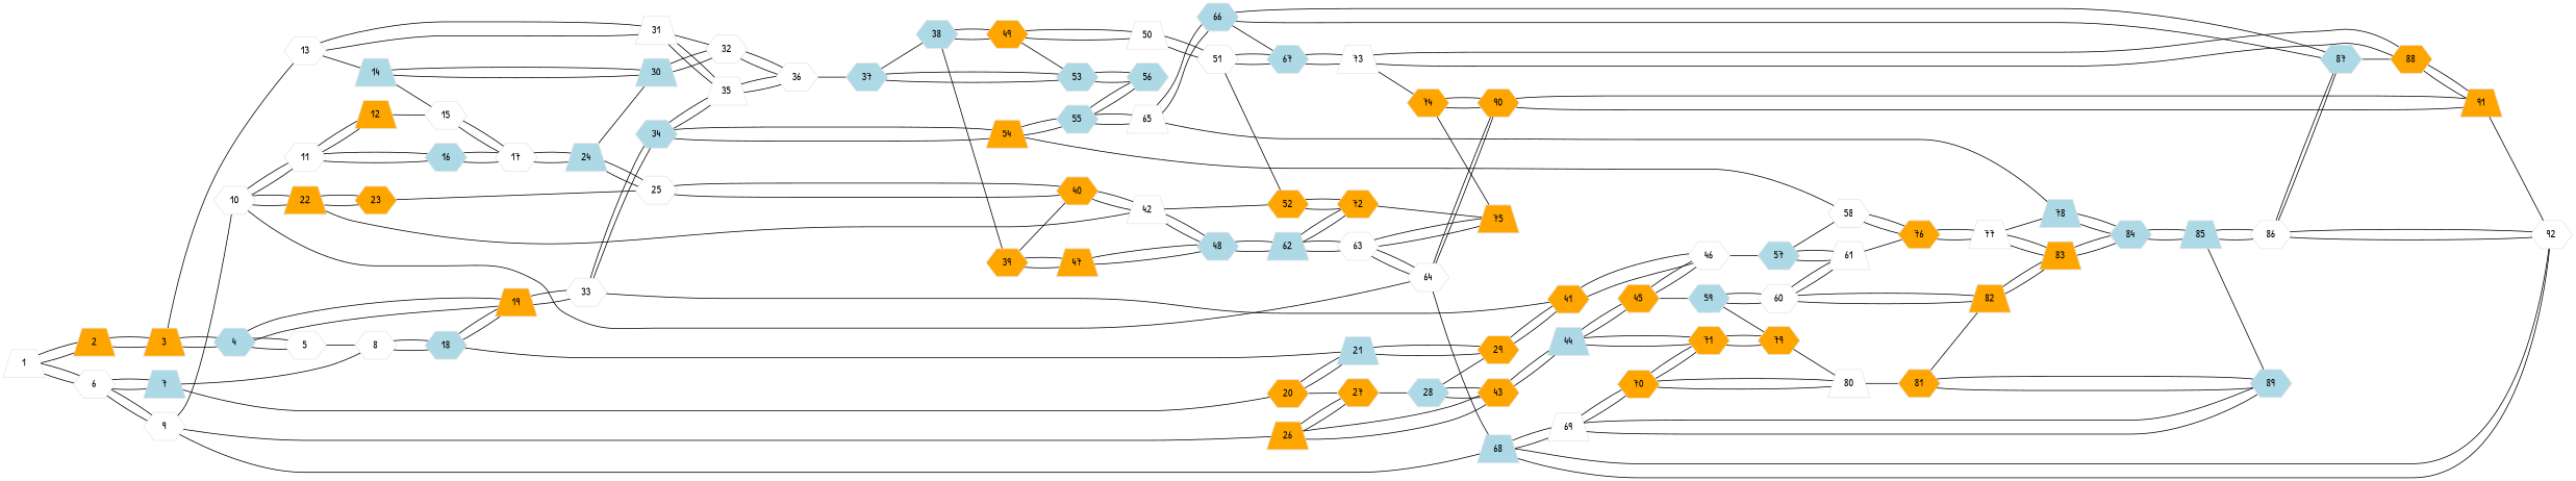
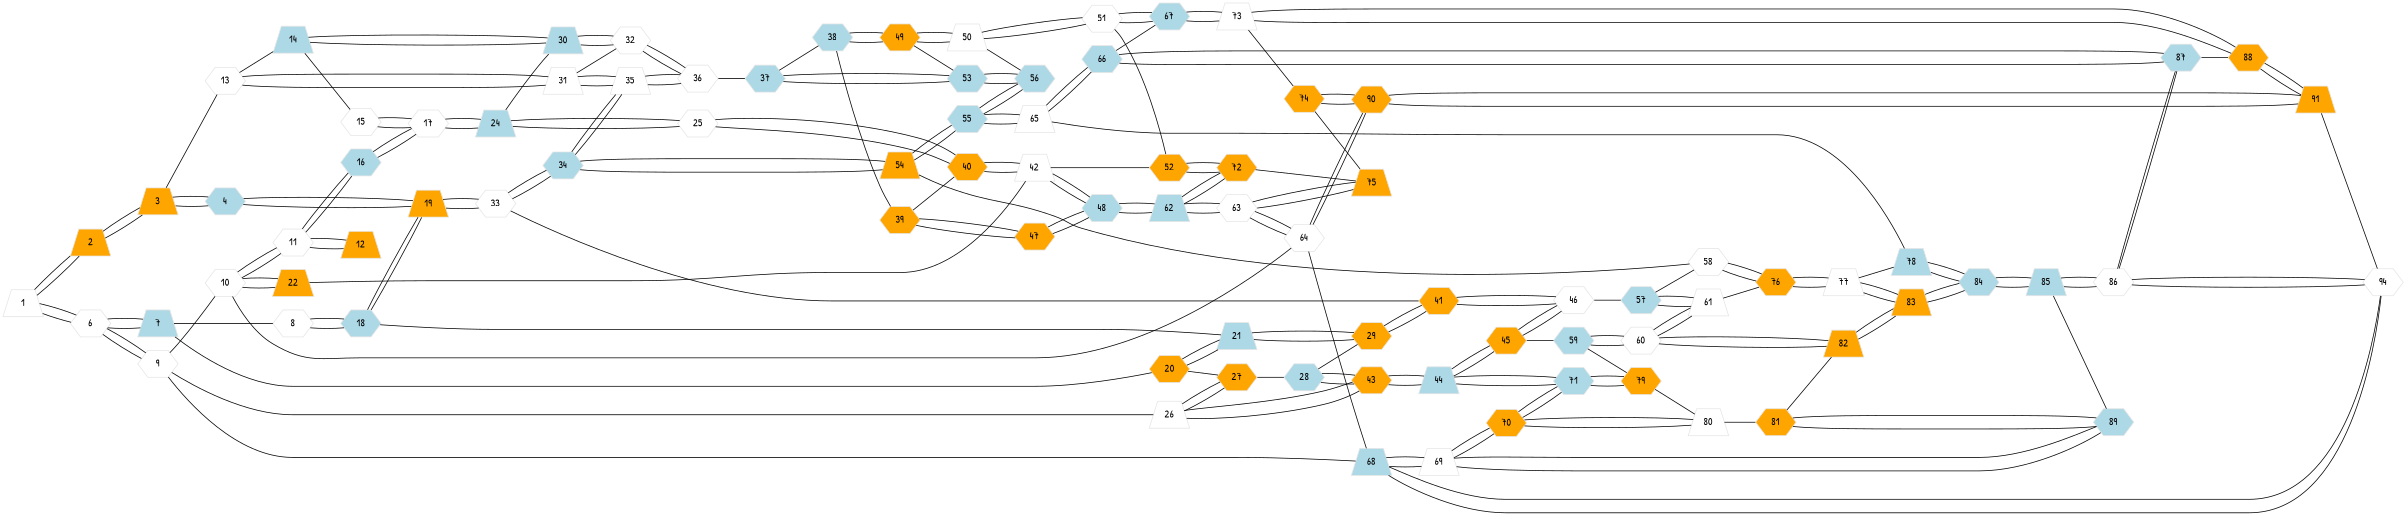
  graph {
    fontname="Patrick Hand"
    rankdir=LR
    node [color=gray90 fillcolor=white fontname="Patrick Hand" shape=hexagon style=filled]
    edge [fontname="Patrick Hand"]
    1 [shape=trapezium]
    2 [fillcolor=orange shape=trapezium]
    6
    3 [fillcolor=orange shape=trapezium]
    7 [fillcolor=lightblue shape=trapezium]
    9
    4 [fillcolor=lightblue]
    13
-   5
    19 [fillcolor=orange shape=trapezium]
    14 [fillcolor=lightblue shape=trapezium]
    31 [shape=trapezium]
    8
    33
    18 [fillcolor=lightblue]
    20 [fillcolor=orange]
    10
-   26 [fillcolor=orange shape=trapezium]
+   26 [shape=trapezium]
    68 [fillcolor=lightblue shape=trapezium]
    21 [fillcolor=lightblue shape=trapezium]
    27 [fillcolor=orange]
    11
    22 [fillcolor=orange shape=trapezium]
    64
    43 [fillcolor=orange]
    69 [shape=trapezium]
-   92
+   92 [label=94]
    12 [fillcolor=orange shape=trapezium]
    16 [fillcolor=lightblue]
-   23 [fillcolor=orange]
    42 [shape=trapezium]
    90 [fillcolor=orange]
    15
    17
    30 [fillcolor=lightblue shape=trapezium]
    32
    35 [shape=trapezium]
    24 [fillcolor=lightblue shape=trapezium]
    25
    29 [fillcolor=orange]
    41 [fillcolor=orange]
    34 [fillcolor=lightblue]
    28 [fillcolor=lightblue]
    48 [fillcolor=lightblue]
    52 [fillcolor=orange]
    40 [fillcolor=orange]
    44 [fillcolor=lightblue shape=trapezium]
    46
    36
    37 [fillcolor=lightblue]
    54 [fillcolor=orange shape=trapezium]
    55 [fillcolor=lightblue]
    58
    38 [fillcolor=lightblue]
    53 [fillcolor=lightblue]
    39 [fillcolor=orange]
    49 [fillcolor=orange]
    56 [fillcolor=lightblue]
-   47 [fillcolor=orange shape=trapezium]
+   47 [fillcolor=orange]
    50 [shape=trapezium]
    57 [fillcolor=lightblue]
    62 [fillcolor=lightblue shape=trapezium]
    45 [fillcolor=orange]
-   71 [fillcolor=orange]
+   71 [fillcolor=lightblue]
    59 [fillcolor=lightblue]
    79 [fillcolor=orange]
    60
    61 [shape=trapezium]
    72 [fillcolor=orange]
    63
    51
    67 [fillcolor=lightblue]
    73 [shape=trapezium]
    75 [fillcolor=orange shape=trapezium]
    65 [shape=trapezium]
    76 [fillcolor=orange]
    66 [fillcolor=lightblue]
    78 [fillcolor=lightblue shape=trapezium]
    77 [shape=trapezium]
    82 [fillcolor=orange shape=trapezium]
    80 [shape=trapezium]
    83 [fillcolor=orange shape=trapezium]
    91 [fillcolor=orange shape=trapezium]
    87 [fillcolor=lightblue]
    84 [fillcolor=lightblue]
    88 [fillcolor=orange]
    74 [fillcolor=orange]
    70 [fillcolor=orange]
    89 [fillcolor=lightblue]
    81 [fillcolor=orange]
    85 [fillcolor=lightblue shape=trapezium]
    86
    1 -- 2
    1 -- 2
    1 -- 6
    1 -- 6
    2 -- 3
    2 -- 3
    6 -- 7
    6 -- 7
    6 -- 9
    6 -- 9
    3 -- 4
    3 -- 4
    3 -- 13
    7 -- 8
    7 -- 20
    9 -- 10
    9 -- 26
    9 -- 68
-   4 -- 5
-   4 -- 5
    4 -- 19
    4 -- 19
    13 -- 14
    13 -- 31
    13 -- 31
-   5 -- 8
    19 -- 33
    19 -- 33
    14 -- 15
    14 -- 30
    14 -- 30
    31 -- 32
    31 -- 35
    31 -- 35
    8 -- 18
    8 -- 18
    33 -- 41
    33 -- 34
    33 -- 34
    18 -- 19
    18 -- 19
    18 -- 21
    20 -- 21
    20 -- 21
    20 -- 27
    10 -- 11
    10 -- 11
    10 -- 22
    10 -- 22
    10 -- 64
    26 -- 27
    26 -- 27
    26 -- 43
    26 -- 43
    68 -- 69
    68 -- 69
    68 -- 92
    68 -- 92
    21 -- 29
    21 -- 29
    27 -- 28
    11 -- 12
    11 -- 12
    11 -- 16
    11 -- 16
-   22 -- 23
-   22 -- 23
    22 -- 42
    64 -- 68
    64 -- 90
    64 -- 90
    43 -- 44
    43 -- 44
    69 -- 70
    69 -- 70
    69 -- 89
    69 -- 89
-   12 -- 15
    16 -- 17
    16 -- 17
-   23 -- 25
    42 -- 48
    42 -- 48
    42 -- 52
    90 -- 91
    90 -- 91
    15 -- 17
    15 -- 17
    17 -- 24
    17 -- 24
    30 -- 32
    30 -- 32
    32 -- 36
    32 -- 36
    35 -- 36
    35 -- 36
    24 -- 30
    24 -- 25
    24 -- 25
    25 -- 40
    25 -- 40
    29 -- 41
    29 -- 41
    41 -- 46
    41 -- 46
    34 -- 35
    34 -- 35
    34 -- 54
    34 -- 54
    28 -- 43
    28 -- 43
    28 -- 29
    48 -- 62
    48 -- 62
    52 -- 72
    52 -- 72
    40 -- 42
    40 -- 42
    44 -- 45
    44 -- 45
    44 -- 71
    44 -- 71
    46 -- 57
    36 -- 37
    37 -- 38
    37 -- 53
    37 -- 53
    54 -- 55
    54 -- 55
    54 -- 58
    55 -- 56
    55 -- 56
    55 -- 65
    55 -- 65
    58 -- 76
    58 -- 76
    38 -- 39
    38 -- 49
    38 -- 49
    53 -- 56
    53 -- 56
    39 -- 40
    39 -- 47
    39 -- 47
    49 -- 53
    49 -- 50
    49 -- 50
    47 -- 48
    47 -- 48
+   50 -- 56
    50 -- 51
    50 -- 51
    57 -- 58
    57 -- 61
    57 -- 61
    62 -- 72
    62 -- 72
    62 -- 63
    62 -- 63
    45 -- 46
    45 -- 46
    45 -- 59
    71 -- 79
    71 -- 79
    59 -- 79
    59 -- 60
    59 -- 60
    79 -- 80
    60 -- 61
    60 -- 61
    60 -- 82
    60 -- 82
    61 -- 76
    72 -- 75
    63 -- 64
    63 -- 64
    63 -- 75
    63 -- 75
    51 -- 52
    51 -- 67
    51 -- 67
    67 -- 73
    67 -- 73
    73 -- 88
    73 -- 88
    73 -- 74
    65 -- 66
    65 -- 66
    65 -- 78
    76 -- 77
    76 -- 77
    66 -- 67
    66 -- 87
    66 -- 87
    78 -- 84
    78 -- 84
    77 -- 78
    77 -- 83
    77 -- 83
    82 -- 83
    82 -- 83
    80 -- 81
    83 -- 84
    83 -- 84
    91 -- 92
    87 -- 88
    84 -- 85
    84 -- 85
    88 -- 91
    88 -- 91
    74 -- 90
    74 -- 90
    74 -- 75
    70 -- 71
    70 -- 71
    70 -- 80
    70 -- 80
    81 -- 82
    81 -- 89
    81 -- 89
    85 -- 89
    85 -- 86
    85 -- 86
    86 -- 92
    86 -- 92
    86 -- 87
    86 -- 87
  }
